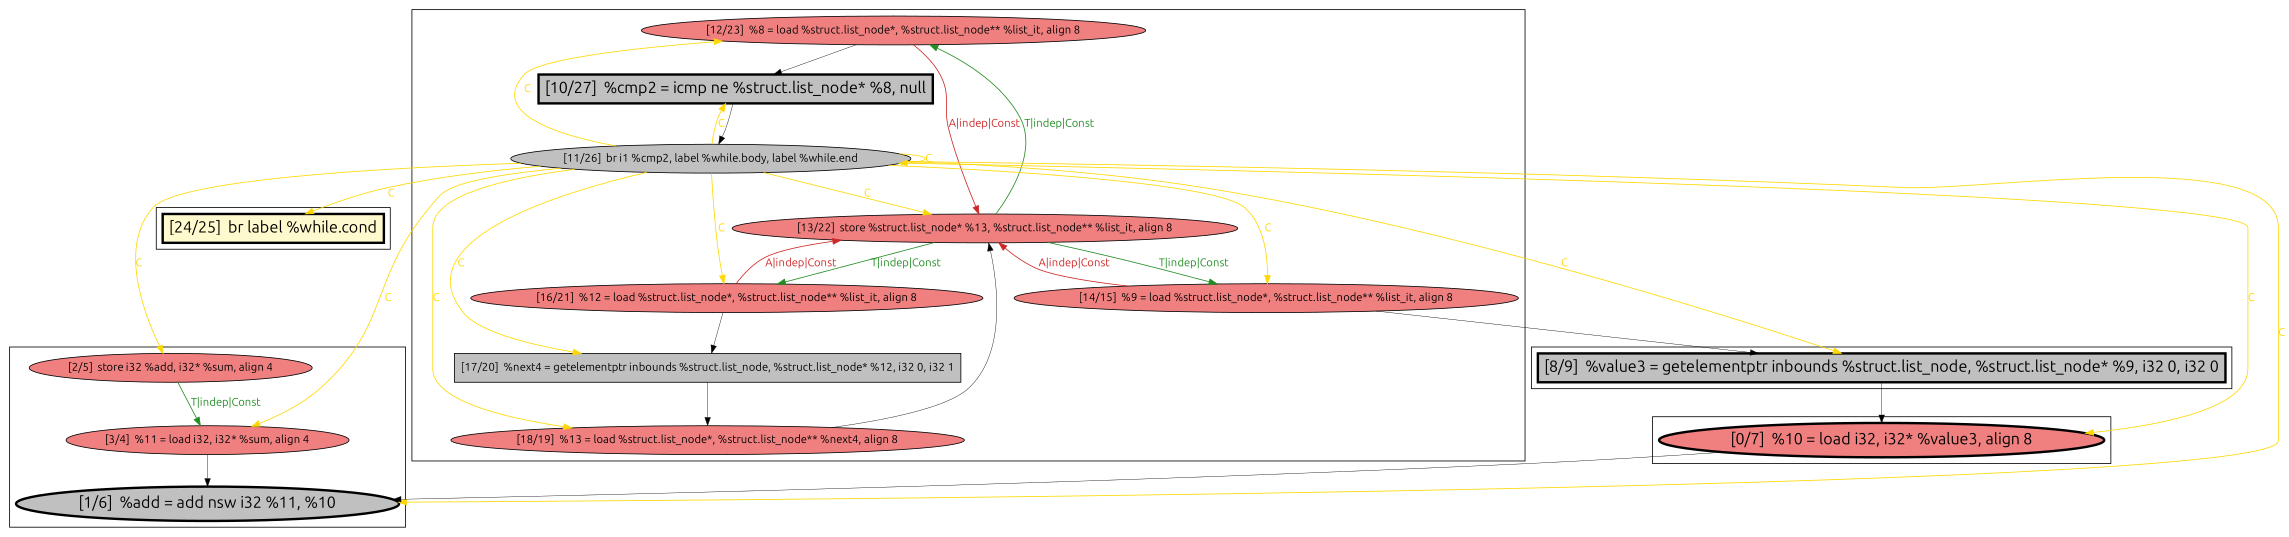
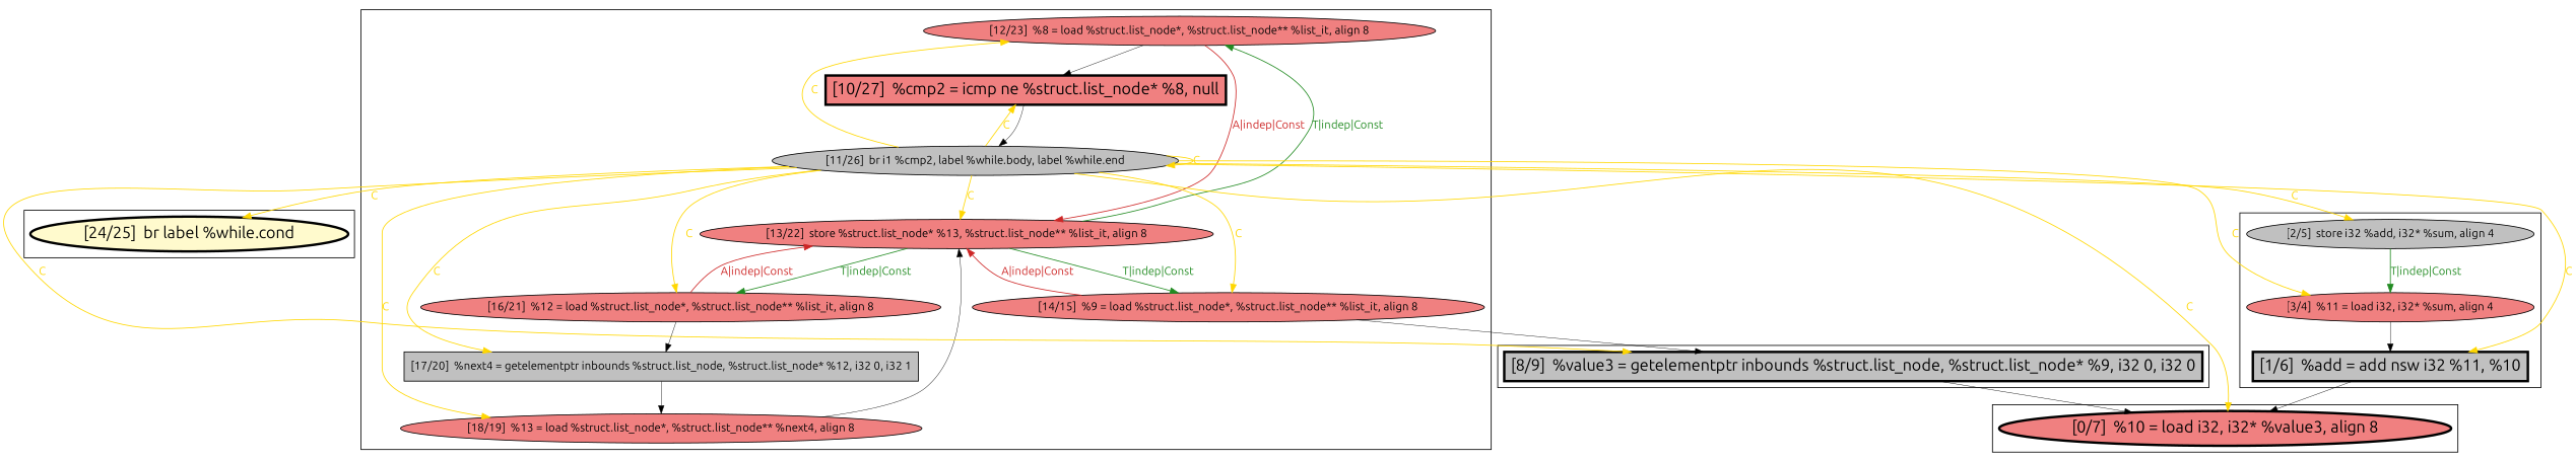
  digraph {
    fontname=Ubuntu
    node [fillcolor=lightcoral fontname=Ubuntu shape=ellipse style=filled]
    edge [color=gold fontcolor=gold fontname=Ubuntu penwidth=1.0 style=solid]
-   n1 [fillcolor=lemonchiffon fontsize=20 label="[24/25]  br label %while.cond" penwidth=3.0 shape=box]
+   n1 [fillcolor=lemonchiffon fontsize=20 label="[24/25]  br label %while.cond" penwidth=3.0]
    n2 [label="[12/23]  %8 = load %struct.list_node*, %struct.list_node** %list_it, align 8"]
    n3 [label="[13/22]  store %struct.list_node* %13, %struct.list_node** %list_it, align 8"]
    n4 [label="[14/15]  %9 = load %struct.list_node*, %struct.list_node** %list_it, align 8"]
    n5 [fillcolor=grey label="[17/20]  %next4 = getelementptr inbounds %struct.list_node, %struct.list_node* %12, i32 0, i32 1" shape=rectangle]
    n6 [label="[18/19]  %13 = load %struct.list_node*, %struct.list_node** %next4, align 8"]
    n7 [fillcolor=grey label="[11/26]  br i1 %cmp2, label %while.body, label %while.end"]
    n8 [label="[16/21]  %12 = load %struct.list_node*, %struct.list_node** %list_it, align 8"]
-   n9 [fillcolor=grey fontsize=20 label="[10/27]  %cmp2 = icmp ne %struct.list_node* %8, null" penwidth=3.0 shape=rectangle]
+   n9 [fontsize=20 label="[10/27]  %cmp2 = icmp ne %struct.list_node* %8, null" penwidth=3.0 shape=rectangle]
    n10 [fillcolor=grey fontsize=20 label="[8/9]  %value3 = getelementptr inbounds %struct.list_node, %struct.list_node* %9, i32 0, i32 0" penwidth=3.0 shape=rectangle]
    n11 [label="[3/4]  %11 = load i32, i32* %sum, align 4"]
-   n12 [label="[2/5]  store i32 %add, i32* %sum, align 4"]
-   n13 [fillcolor=grey fontsize=20 label="[1/6]  %add = add nsw i32 %11, %10" penwidth=3.0]
+   n12 [fillcolor=grey label="[2/5]  store i32 %add, i32* %sum, align 4"]
+   n13 [fillcolor=grey fontsize=20 label="[1/6]  %add = add nsw i32 %11, %10" penwidth=3.0 shape=rectangle]
    n14 [fontsize=20 label="[0/7]  %10 = load i32, i32* %value3, align 8" penwidth=3.0]
    subgraph cluster_1 {
      n1
    }
    subgraph cluster_2 {
      n2
      n3
      n4
      n5
      n6
      n7
      n8
      n9
    }
    subgraph cluster_3 {
      n10
    }
    subgraph cluster_4 {
      n11
      n12
      n13
    }
    subgraph cluster_5 {
      n14
    }
    n2 -> n3 [color=firebrick3 fontcolor=firebrick3 label="A|indep|Const"]
    n2 -> n9 [color=black fontcolor=black penwidth=0.5]
    n3 -> n2 [color=forestgreen fontcolor=forestgreen label="T|indep|Const"]
    n3 -> n4 [color=forestgreen fontcolor=forestgreen label="T|indep|Const"]
    n3 -> n8 [color=forestgreen fontcolor=forestgreen label="T|indep|Const"]
    n4 -> n3 [color=firebrick3 fontcolor=firebrick3 label="A|indep|Const"]
    n4 -> n10 [color=black fontcolor=black penwidth=0.5]
    n5 -> n6 [color=black fontcolor=black penwidth=0.5]
    n6 -> n3 [color=black fontcolor=black penwidth=0.5]
    n7 -> n1 [label=C]
    n7 -> n2 [label=C]
    n7 -> n3 [label=C]
    n7 -> n4 [label=C]
    n7 -> n5 [label=C]
    n7 -> n6 [label=C]
    n7 -> n7 [label=C]
    n7 -> n8 [label=C]
    n7 -> n9 [label=C]
    n7 -> n10 [label=C]
    n7 -> n11 [label=C]
    n7 -> n12 [label=C]
    n7 -> n13 [label=C]
    n7 -> n14 [label=C]
    n8 -> n3 [color=firebrick3 fontcolor=firebrick3 label="A|indep|Const"]
    n8 -> n5 [color=black fontcolor=black penwidth=0.5]
    n9 -> n7 [color=black fontcolor=black penwidth=0.5]
    n10 -> n14 [color=black fontcolor=black penwidth=0.5]
    n11 -> n13 [color=black fontcolor=black penwidth=0.5]
    n12 -> n11 [color=forestgreen fontcolor=forestgreen label="T|indep|Const"]
-   n14 -> n13 [color=black fontcolor=black penwidth=0.5]
+   n13 -> n14 [color=black fontcolor=black penwidth=0.5]
  }
